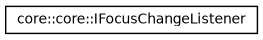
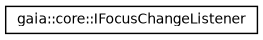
  digraph {
    rankdir=TB
-   n1 [color=black fillcolor=white fontname=Helvetica fontsize=10 height=0.2 label="core::core::IFocusChangeListener" shape=record style=filled width=0.4]
+   n1 [color=black fillcolor=white fontname=Helvetica fontsize=10 height=0.2 label="gaia::core::IFocusChangeListener" shape=record style=filled width=0.4]
  }
